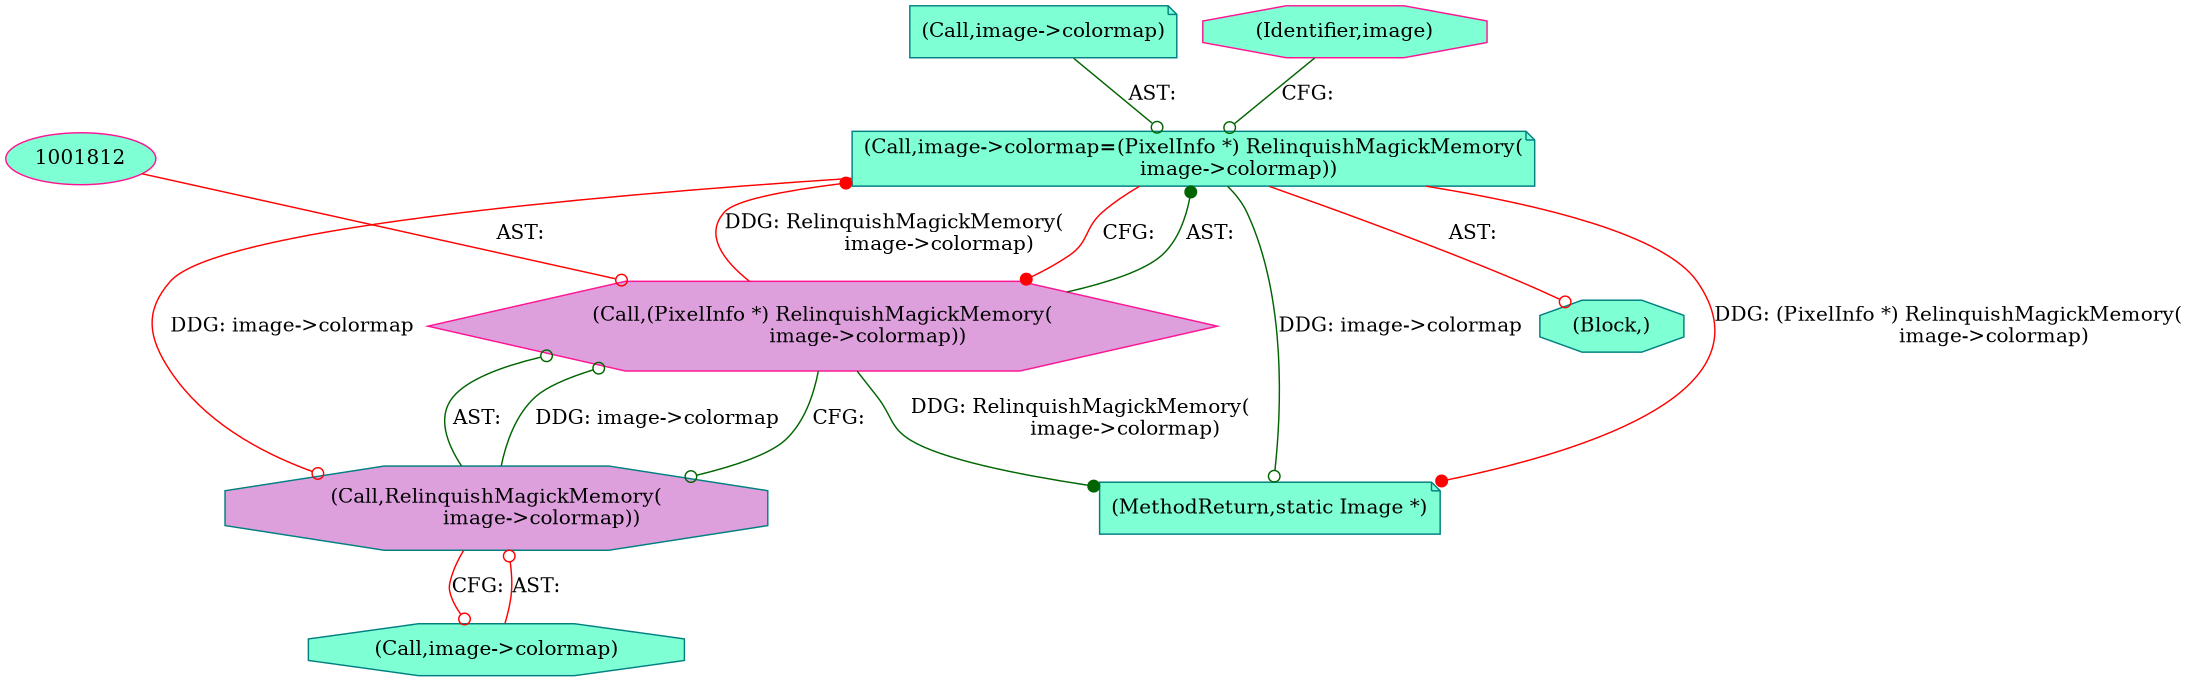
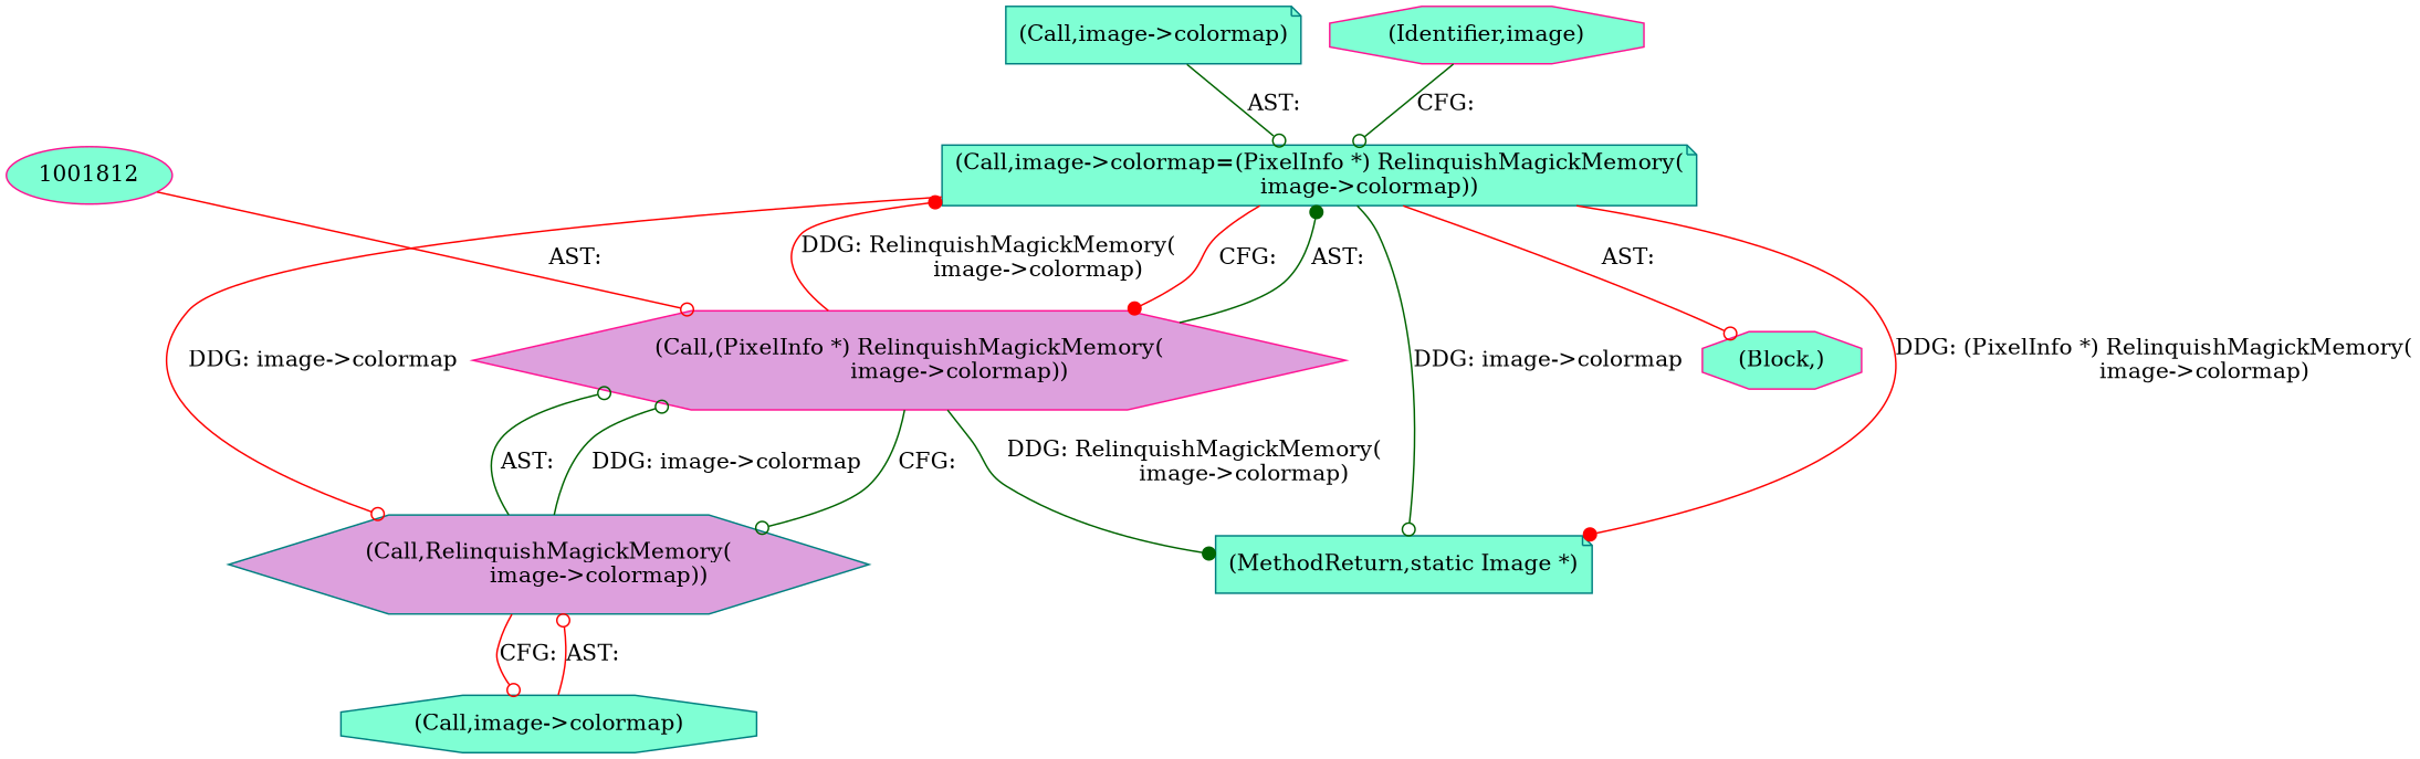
  digraph {
    node [color=teal fillcolor=aquamarine shape=note style=filled]
    edge [arrowhead=odot color=red]
    n1 [label="(Call,image->colormap=(PixelInfo *) RelinquishMagickMemory(\n              image->colormap))"]
    n2 [color=deeppink fillcolor=plum label="(Call,(PixelInfo *) RelinquishMagickMemory(\n              image->colormap))" shape=hexagon]
-   n3 [fillcolor=plum label="(Call,RelinquishMagickMemory(\n              image->colormap))" shape=octagon]
-   n4 [label="(Block,)" shape=octagon]
+   n3 [fillcolor=plum label="(Call,RelinquishMagickMemory(\n              image->colormap))" shape=hexagon]
+   n4 [color=deeppink label="(Block,)" shape=octagon]
    n5 [label="(MethodReturn,static Image *)"]
    n6 [label="(Call,image->colormap)" shape=octagon]
    n7 [label="(Call,image->colormap)"]
    n8 [color=deeppink label="(Identifier,image)" shape=octagon]
    1001812 [color=deeppink shape=ellipse]
    n1 -> n2 [arrowhead=dot label="CFG: "]
    n1 -> n3 [label="DDG: image->colormap"]
    n1 -> n4 [label="AST: "]
    n1 -> n5 [color=darkgreen label="DDG: image->colormap"]
    n1 -> n5 [arrowhead=dot label="DDG: (PixelInfo *) RelinquishMagickMemory(\n              image->colormap)"]
    n2 -> n1 [arrowhead=dot color=darkgreen label="AST: "]
    n2 -> n1 [arrowhead=dot label="DDG: RelinquishMagickMemory(\n              image->colormap)"]
    n2 -> n3 [color=darkgreen label="CFG: "]
    n2 -> n5 [arrowhead=dot color=darkgreen label="DDG: RelinquishMagickMemory(\n              image->colormap)"]
    n3 -> n2 [color=darkgreen label="AST: "]
    n3 -> n2 [color=darkgreen label="DDG: image->colormap"]
    n3 -> n6 [label="CFG: "]
    n6 -> n3 [label="AST: "]
    n7 -> n1 [color=darkgreen label="AST: "]
    n8 -> n1 [color=darkgreen label="CFG: "]
    1001812 -> n2 [label="AST: "]
  }
